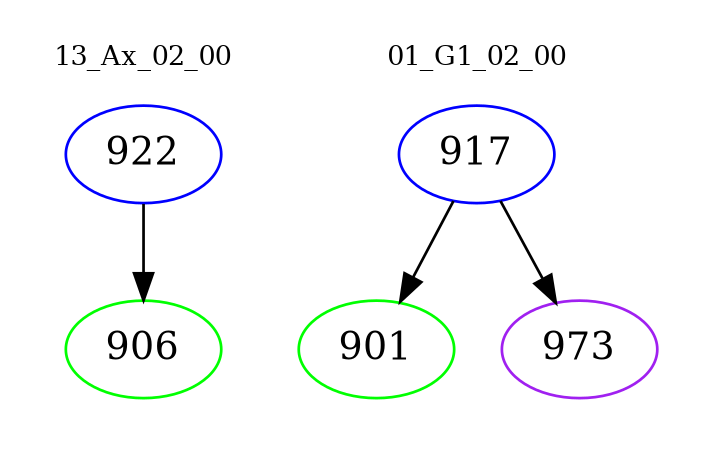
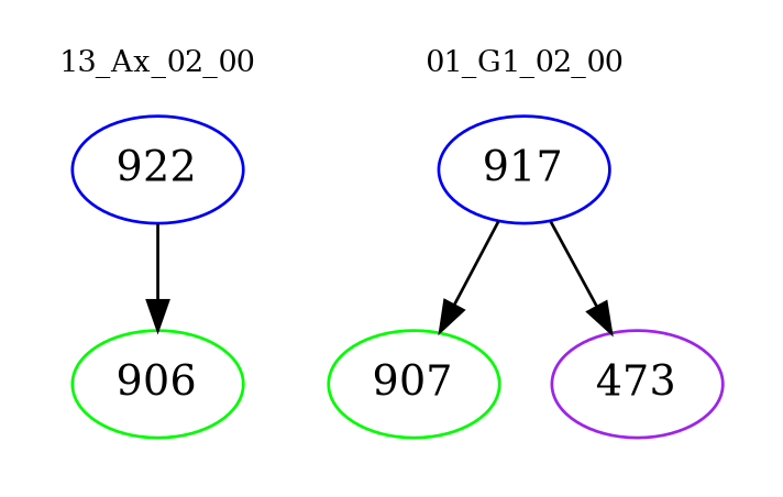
  digraph {
    fontname="DejaVu Serif"
    node [color=blue fontname="DejaVu Serif"]
    edge [color=black fontname="DejaVu Serif"]
    n1 [label=922]
    n2 [color=green label=906]
    n3 [label=917]
-   n4 [color=green label=901]
-   n5 [color=purple label=973]
+   n4 [color=green label=907]
+   n5 [color=purple label=473]
    subgraph cluster_1 {
      color=white
      fontsize=10
      label="13_Ax_02_00"
      n1
      n2
    }
    subgraph cluster_2 {
      color=white
      fontsize=10
      label="01_G1_02_00"
      n3
      n4
      n5
    }
    n1 -> n2
    n3 -> n4
    n3 -> n5
  }
